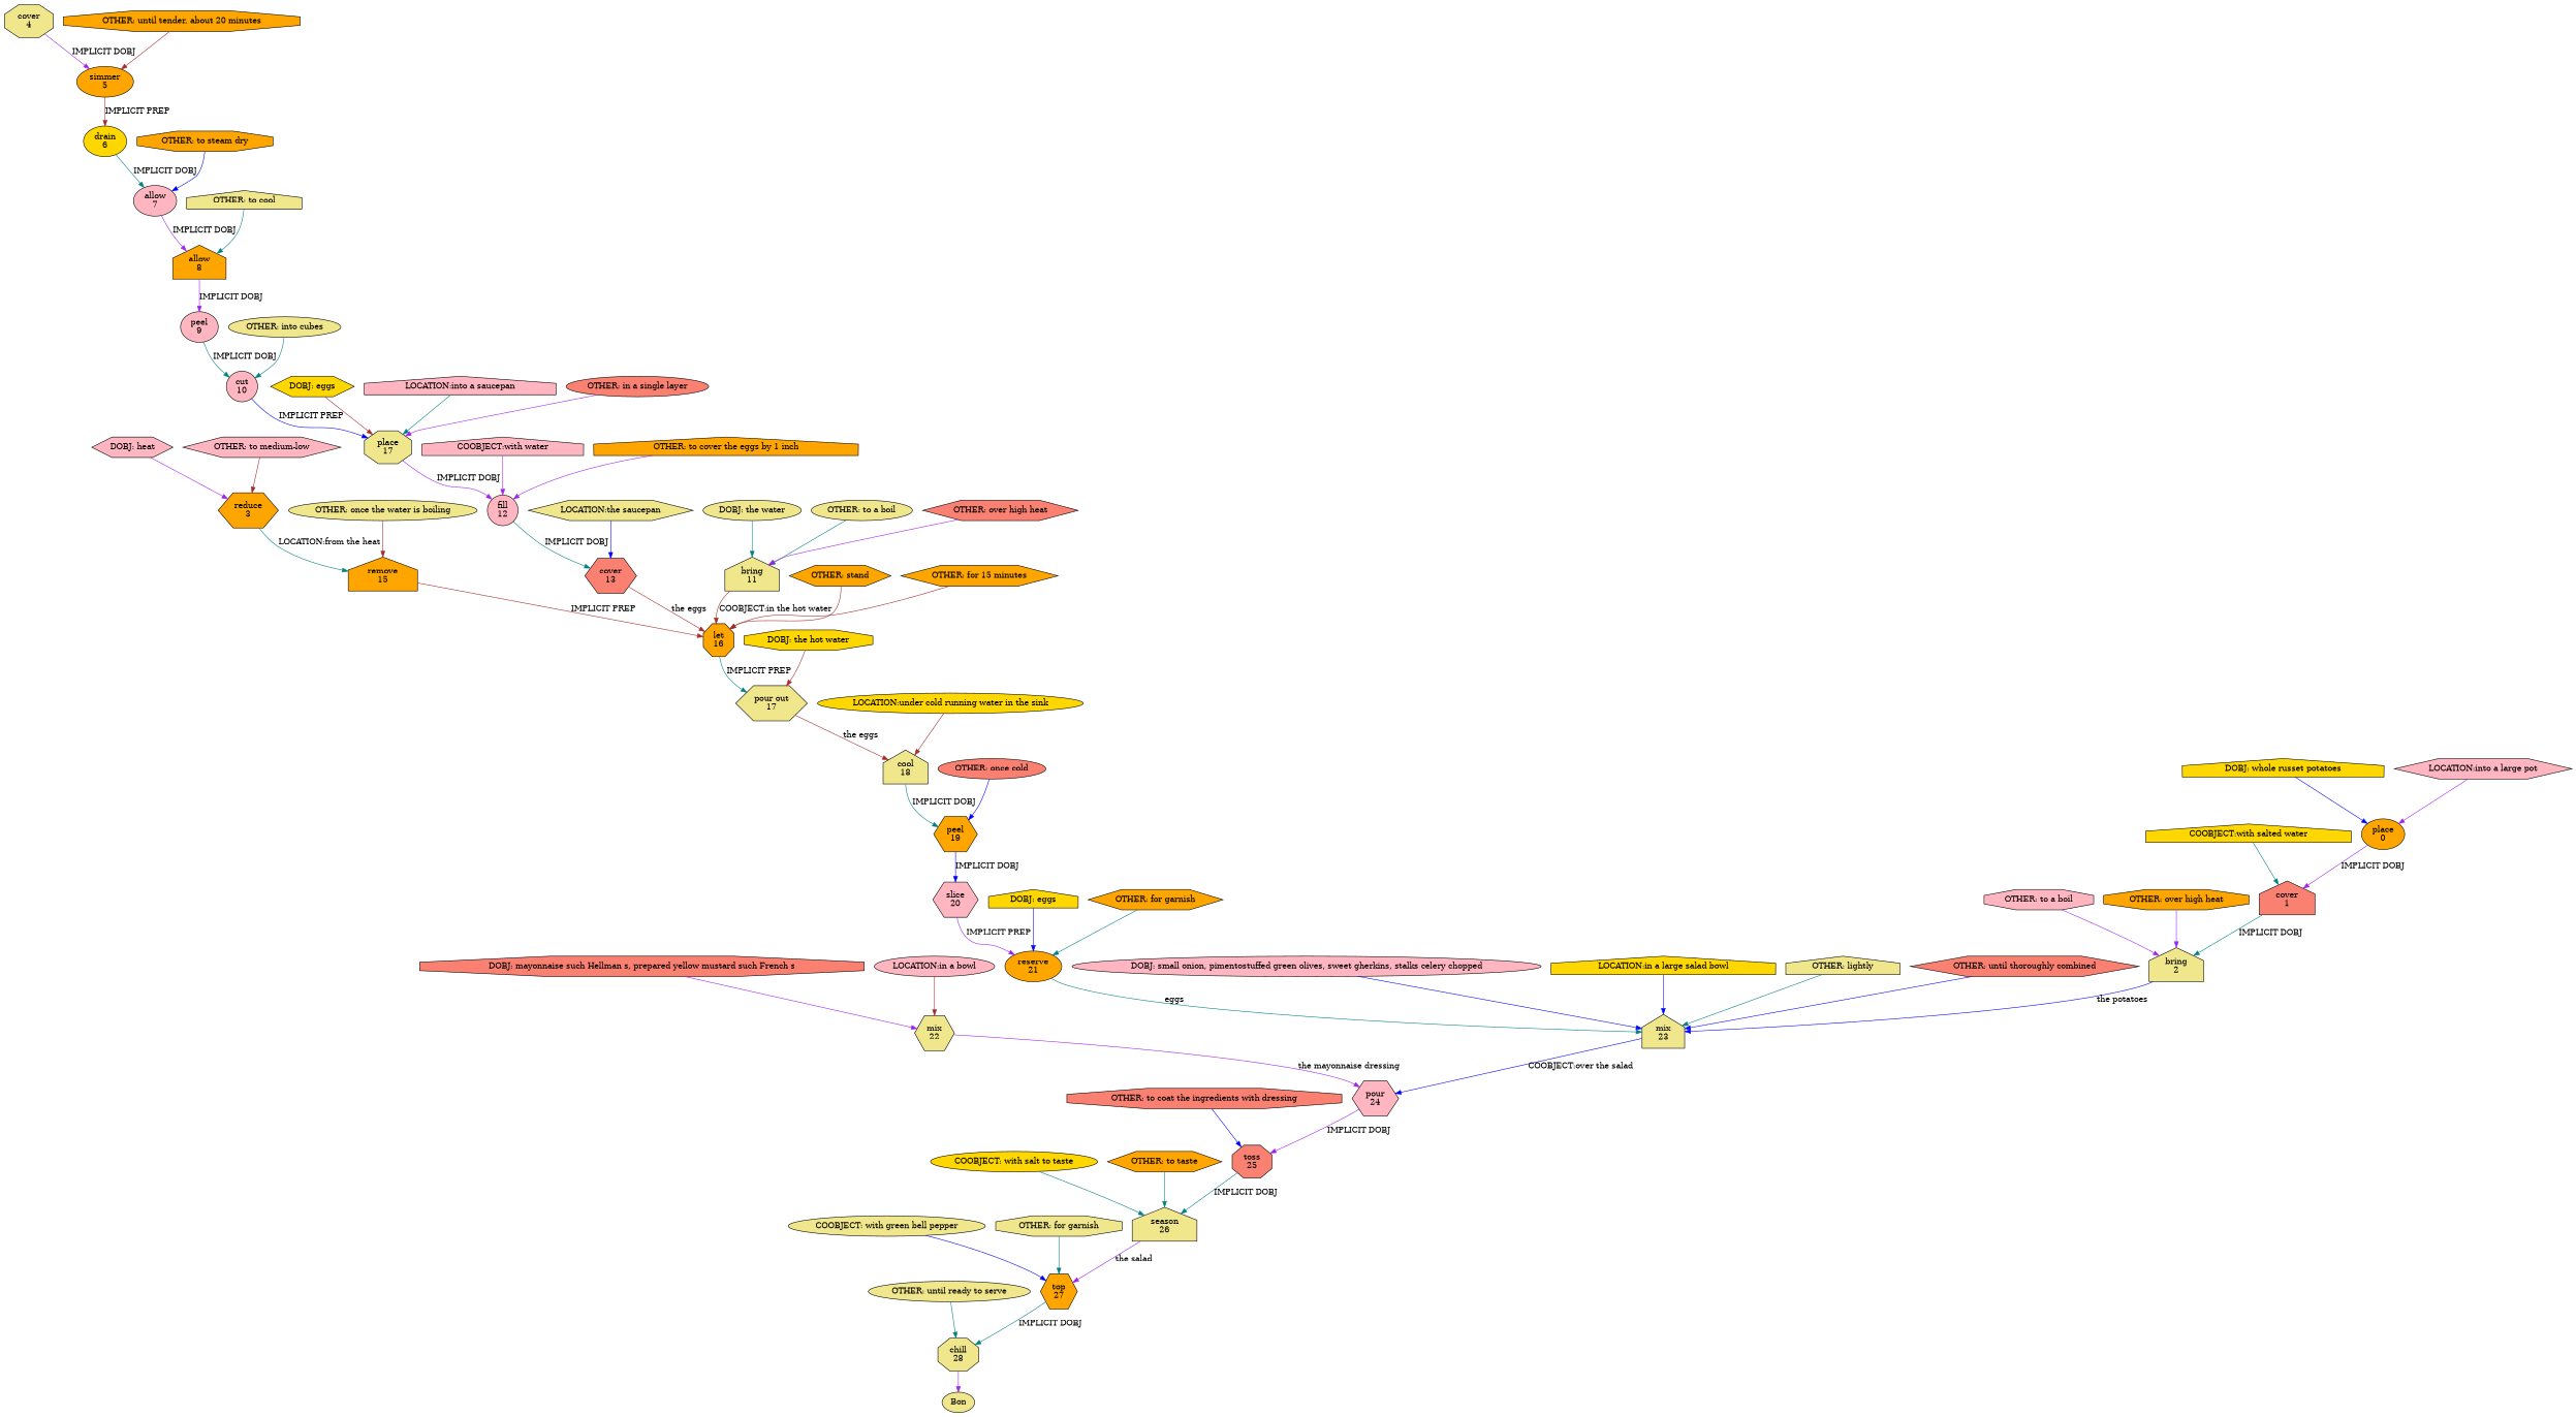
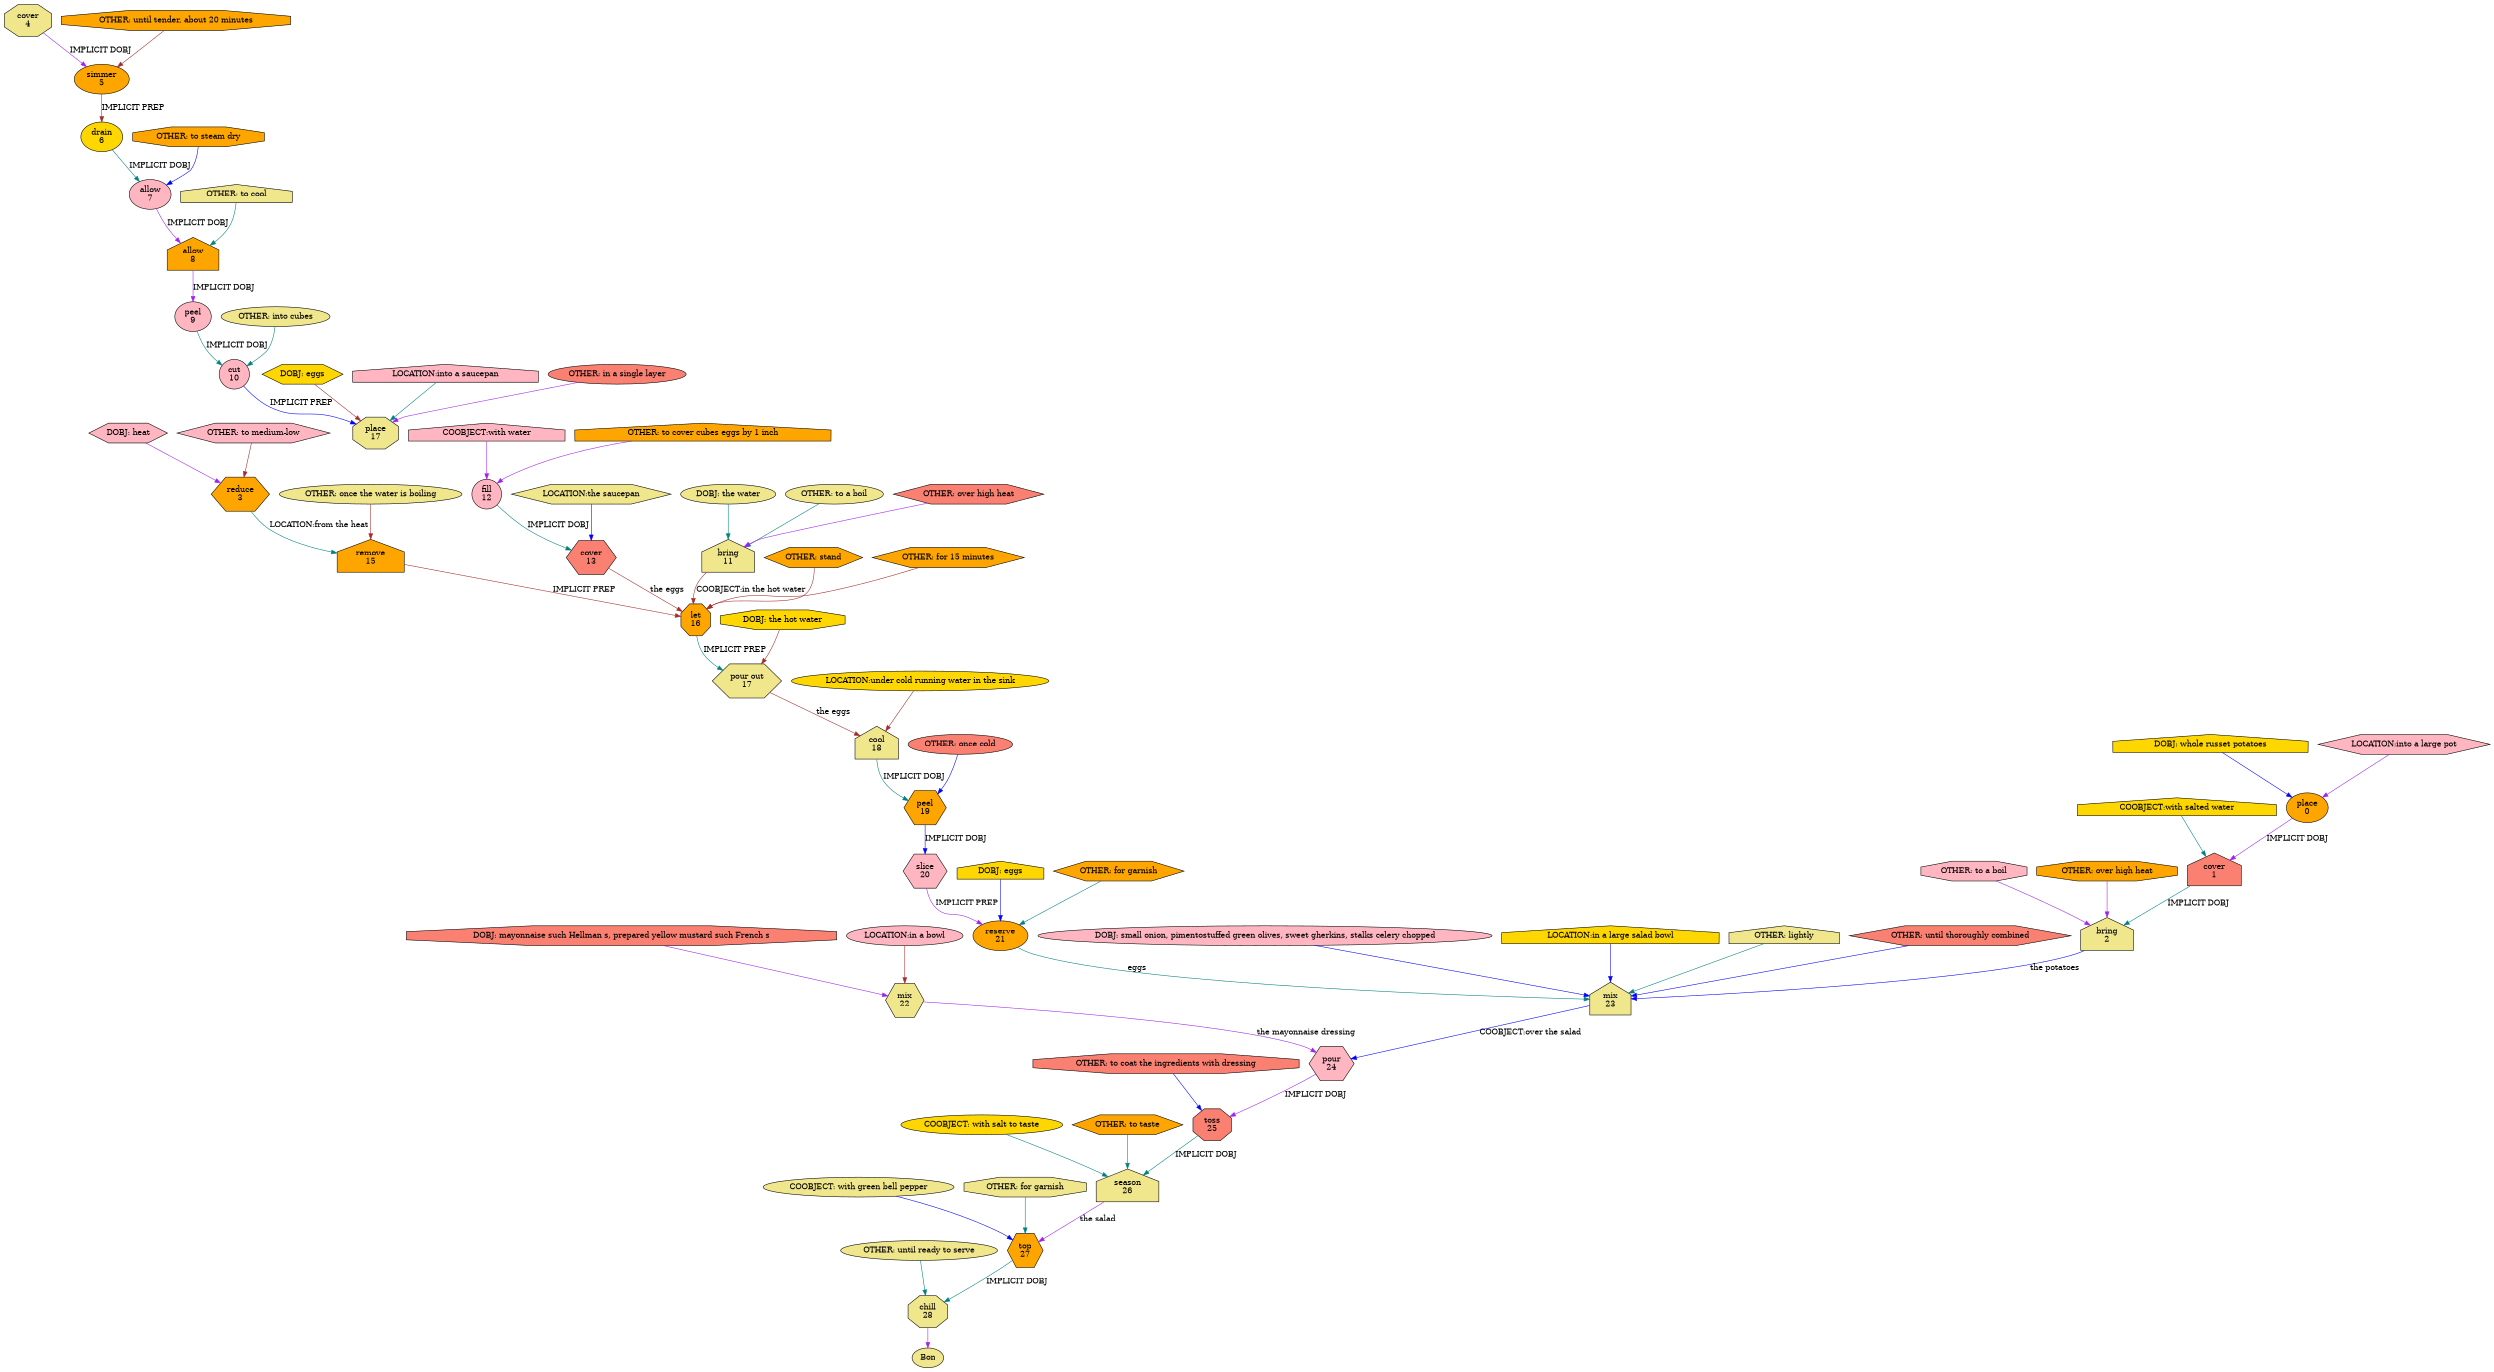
  digraph {
    node [fillcolor=khaki shape=ellipse style=filled]
    edge [color=teal]
    n1 [fillcolor=orange label="place\n0"]
    n2 [fillcolor=salmon label="cover\n1" shape=house]
    n3 [label="bring\n2" shape=house]
    n4 [label="mix\n23" shape=house]
    n5 [fillcolor=lightpink label="pour\n24" shape=hexagon]
    n6 [fillcolor=orange label="reduce\n3" shape=hexagon]
    n7 [fillcolor=orange label="remove\n15" shape=house]
    n8 [fillcolor=orange label="let\n16" shape=octagon]
    n9 [label="cover\n4" shape=octagon]
    n10 [fillcolor=orange label="simmer\n5"]
    n11 [fillcolor=gold label="drain\n6"]
    n12 [fillcolor=lightpink label="allow\n7"]
    n13 [fillcolor=orange label="allow\n8" shape=house]
    n14 [fillcolor=lightpink label="peel\n9"]
    n15 [fillcolor=lightpink label="cut\n10"]
    n16 [label="place\n17" shape=octagon]
    n17 [fillcolor=lightpink label="fill\n12"]
    n18 [fillcolor=salmon label="cover\n13" shape=hexagon]
    n19 [label="pour out\n17" shape=hexagon]
    n20 [label="bring\n11" shape=house]
    n21 [label="cool\n18" shape=house]
    n22 [fillcolor=orange label="peel\n19" shape=hexagon]
    n23 [fillcolor=lightpink label="slice\n20" shape=hexagon]
    n24 [fillcolor=orange label="reserve\n21"]
    n25 [label="mix\n22" shape=hexagon]
    n26 [fillcolor=salmon label="toss\n25" shape=octagon]
    n27 [label="season\n26" shape=house]
    n28 [fillcolor=orange label="top\n27" shape=hexagon]
    n29 [label="chill\n28" shape=octagon]
    n30 [label=Bon]
    n31 [fillcolor=salmon label="DOBJ: mayonnaise such Hellman s, prepared yellow mustard such French s" shape=octagon]
    n32 [fillcolor=lightpink label="LOCATION:in a bowl"]
    n33 [fillcolor=gold label="DOBJ: whole russet potatoes" shape=house]
    n34 [fillcolor=lightpink label="LOCATION:into a large pot" shape=hexagon]
    n35 [label="DOBJ: the water"]
    n36 [label="OTHER: to a boil"]
    n37 [fillcolor=salmon label="OTHER: over high heat" shape=hexagon]
    n38 [fillcolor=lightpink label="DOBJ: heat" shape=hexagon]
    n39 [fillcolor=lightpink label="OTHER: to medium-low" shape=hexagon]
    n40 [fillcolor=gold label="COOBJECT:with salted water" shape=house]
    n41 [fillcolor=lightpink label="OTHER: to a boil" shape=octagon]
    n42 [fillcolor=orange label="OTHER: over high heat" shape=octagon]
    n43 [fillcolor=orange label="OTHER: until tender, about 20 minutes" shape=octagon]
    n44 [fillcolor=orange label="OTHER: to steam dry" shape=octagon]
    n45 [label="OTHER: to cool" shape=house]
    n46 [label="OTHER: into cubes"]
    n47 [fillcolor=gold label="DOBJ: eggs" shape=hexagon]
    n48 [fillcolor=lightpink label="LOCATION:into a saucepan" shape=house]
    n49 [fillcolor=salmon label="OTHER: in a single layer"]
    n50 [fillcolor=lightpink label="COOBJECT:with water" shape=house]
-   n51 [fillcolor=orange label="OTHER: to cover the eggs by 1 inch" shape=house]
+   n51 [fillcolor=orange label="OTHER: to cover cubes eggs by 1 inch" shape=house]
    n52 [label="LOCATION:the saucepan" shape=hexagon]
    n53 [label="OTHER: once the water is boiling"]
    n54 [fillcolor=orange label="OTHER: stand" shape=hexagon]
    n55 [fillcolor=orange label="OTHER: for 15 minutes" shape=hexagon]
    n56 [fillcolor=gold label="DOBJ: the hot water" shape=octagon]
    n57 [fillcolor=gold label="LOCATION:under cold running water in the sink"]
    n58 [fillcolor=salmon label="OTHER: once cold"]
    n59 [fillcolor=gold label="DOBJ: eggs" shape=house]
    n60 [fillcolor=orange label="OTHER: for garnish" shape=hexagon]
    n61 [fillcolor=lightpink label="DOBJ: small onion, pimentostuffed green olives, sweet gherkins, stalks celery chopped"]
    n62 [fillcolor=gold label="LOCATION:in a large salad bowl" shape=house]
    n63 [label="OTHER: lightly" shape=house]
    n64 [fillcolor=salmon label="OTHER: until thoroughly combined" shape=hexagon]
    n65 [fillcolor=salmon label="OTHER: to coat the ingredients with dressing" shape=octagon]
    n66 [fillcolor=gold label="COOBJECT: with salt to taste"]
    n67 [fillcolor=orange label="OTHER: to taste" shape=hexagon]
    n68 [label="COOBJECT: with green bell pepper"]
    n69 [label="OTHER: for garnish" shape=octagon]
    n70 [label="OTHER: until ready to serve"]
    n1 -> n2 [color=purple label="IMPLICIT DOBJ"]
    n2 -> n3 [label="IMPLICIT DOBJ"]
    n3 -> n4 [color=blue label="the potatoes"]
    n4 -> n5 [color=blue label="COOBJECT:over the salad"]
    n5 -> n26 [color=purple label="IMPLICIT DOBJ"]
    n6 -> n7 [label="LOCATION:from the heat"]
    n7 -> n8 [color=brown label="IMPLICIT PREP"]
    n8 -> n19 [label="IMPLICIT PREP"]
    n9 -> n10 [color=purple label="IMPLICIT DOBJ"]
    n10 -> n11 [color=brown label="IMPLICIT PREP"]
    n11 -> n12 [label="IMPLICIT DOBJ"]
    n12 -> n13 [color=purple label="IMPLICIT DOBJ"]
    n13 -> n14 [color=purple label="IMPLICIT DOBJ"]
    n14 -> n15 [label="IMPLICIT DOBJ"]
    n15 -> n16 [color=blue label="IMPLICIT PREP"]
-   n16 -> n17 [color=purple label="IMPLICIT DOBJ"]
    n17 -> n18 [label="IMPLICIT DOBJ"]
    n18 -> n8 [color=brown label="the eggs"]
    n19 -> n21 [color=brown label="the eggs"]
    n20 -> n8 [color=brown label="COOBJECT:in the hot water"]
    n21 -> n22 [label="IMPLICIT DOBJ"]
    n22 -> n23 [color=blue label="IMPLICIT DOBJ"]
    n23 -> n24 [color=purple label="IMPLICIT PREP"]
    n24 -> n4 [label=eggs]
    n25 -> n5 [color=purple label="the mayonnaise dressing"]
    n26 -> n27 [label="IMPLICIT DOBJ"]
    n27 -> n28 [color=purple label="the salad"]
    n28 -> n29 [label="IMPLICIT DOBJ"]
    n29 -> n30 [color=purple]
    n31 -> n25 [color=purple]
    n32 -> n25 [color=brown]
    n33 -> n1 [color=blue]
    n34 -> n1 [color=purple]
    n35 -> n20
    n36 -> n20
    n37 -> n20 [color=purple]
    n38 -> n6 [color=purple]
    n39 -> n6 [color=brown]
    n40 -> n2
    n41 -> n3 [color=purple]
    n42 -> n3 [color=purple]
    n43 -> n10 [color=brown]
    n44 -> n12 [color=blue]
    n45 -> n13
    n46 -> n15
    n47 -> n16 [color=brown]
    n48 -> n16
    n49 -> n16 [color=purple]
    n50 -> n17 [color=purple]
    n51 -> n17 [color=purple]
    n52 -> n18 [color=blue]
    n53 -> n7 [color=brown]
    n54 -> n8 [color=brown]
    n55 -> n8 [color=brown]
    n56 -> n19 [color=brown]
    n57 -> n21 [color=brown]
    n58 -> n22 [color=blue]
    n59 -> n24 [color=blue]
    n60 -> n24
    n61 -> n4 [color=blue]
    n62 -> n4 [color=blue]
    n63 -> n4
    n64 -> n4 [color=blue]
    n65 -> n26 [color=blue]
    n66 -> n27
    n67 -> n27
    n68 -> n28 [color=blue]
    n69 -> n28
    n70 -> n29
  }
